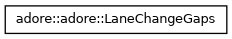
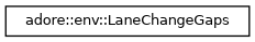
  digraph {
    rankdir=TB
-   n1 [color=black fillcolor=white fontname=Helvetica fontsize=10 height=0.2 label="adore::adore::LaneChangeGaps" shape=record style=filled width=0.4]
+   n1 [color=black fillcolor=white fontname=Helvetica fontsize=10 height=0.2 label="adore::env::LaneChangeGaps" shape=record style=filled width=0.4]
  }
